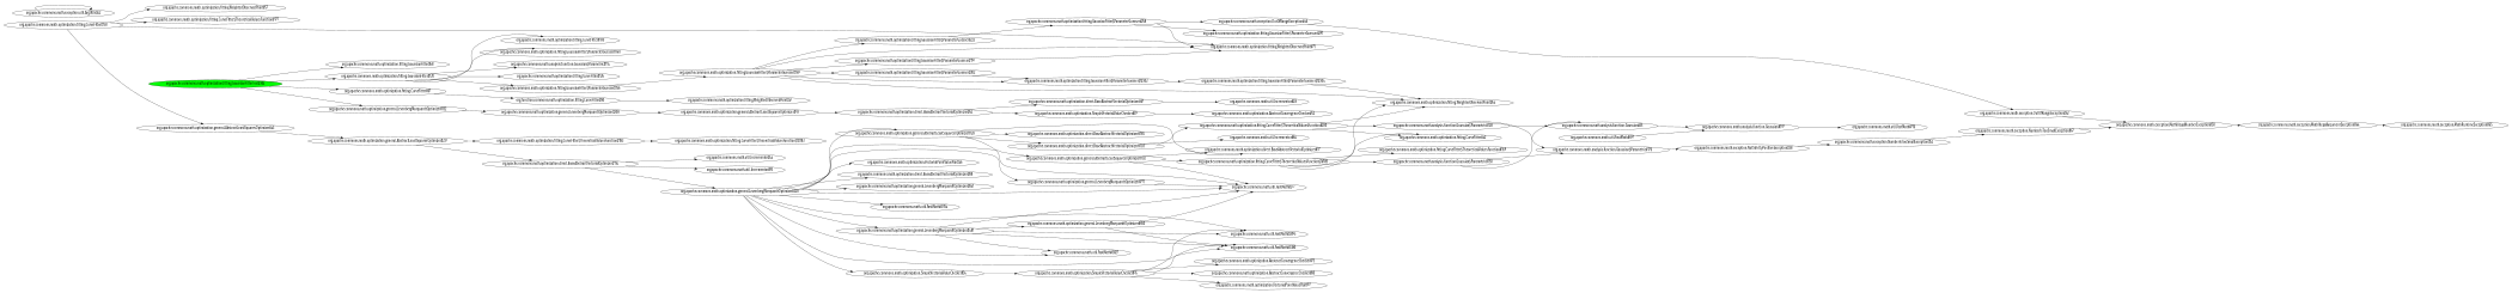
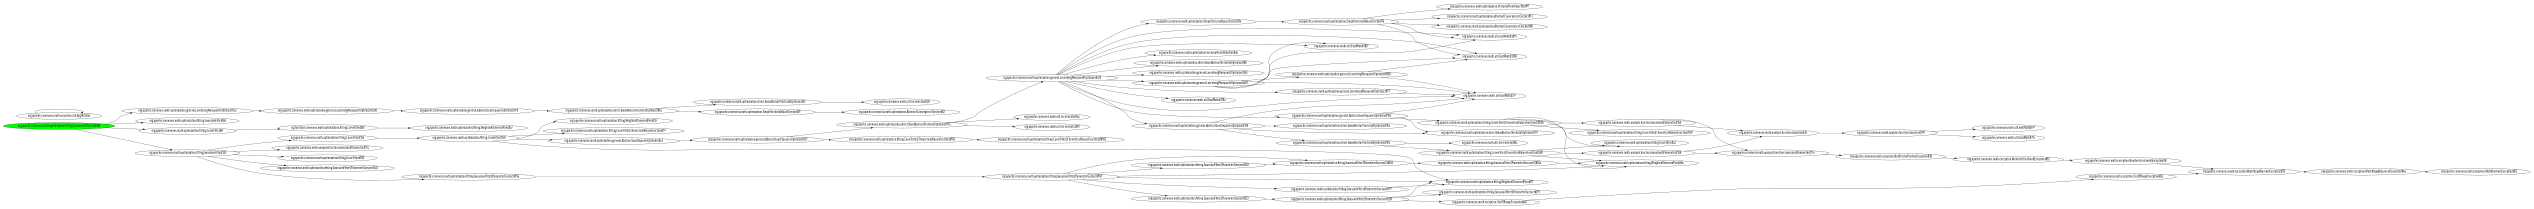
  digraph {
    fontname="Fira Sans"
    rankdir=LR
    node [fontname="Fira Sans"]
    edge [fontname="Fira Sans"]
    "org.apache.commons.math.optimization.fitting.GaussianFitterTest#302" [fillcolor=green style=filled]
    "org.apache.commons.math.optimization.general.LevenbergMarquardtOptimizer#152"
    "org.apache.commons.math.optimization.fitting.GaussianFitter#68"
    "org.apache.commons.math.optimization.fitting.CurveFitter#67"
    "org.apache.commons.math.optimization.fitting.GaussianFitter#120"
    "org.apache.commons.math.optimization.general.LevenbergMarquardtOptimizer#208"
    n7 [label="org.function.commons.math.optimization.fitting.CurveFitter#80"]
    "org.apache.commons.math.optimization.fitting.CurveFitter#100"
    "org.apache.commons.math.optimization.fitting.GaussianFitter$ParameterGuesser#140"
    "org.apache.commons.math.optimization.fitting.GaussianFitter$ParameterGuesser#156"
    "org.apache.commons.math.analysis.function.Gaussian$Parametric#114"
    "org.apache.commons.math.optimization.fitting.CurveFitter#126"
    "org.apache.commons.math.optimization.general.AbstractLeastSquaresOptimizer#78"
    "org.apache.commons.math.optimization.direct.BaseAbstractVectorialOptimizer#62"
    "org.apache.commons.math.optimization.SimpleVectorialValueChecker#39"
    "org.apache.commons.math.optimization.direct.BaseAbstractVectorialOptimizer#67"
    "org.apache.commons.math.optimization.AbstractConvergenceChecker#52"
    "org.apache.commons.math.util.Incrementor#28"
    "org.apache.commons.math.optimization.fitting.WeightedObservedPoint#47"
    "org.apache.commons.math.optimization.fitting.GaussianFitter$ParameterGuesser#169"
    "org.apache.commons.math.optimization.fitting.CurveFitter#150"
    "org.apache.commons.math.optimization.fitting.GaussianFitter$ParameterGuesser#302"
    "org.apache.commons.math.optimization.fitting.GaussianFitter$ParameterGuesser$1#302"
    "org.apache.commons.math.optimization.fitting.WeightedObservedPoint#64"
    "org.apache.commons.math.optimization.fitting.GaussianFitter$ParameterGuesser#197"
    "org.apache.commons.math.optimization.fitting.WeightedObservedPoint#71"
    "org.apache.commons.math.optimization.fitting.GaussianFitter$ParameterGuesser#223"
    "org.apache.commons.math.optimization.fitting.GaussianFitter$ParameterGuesser$1#304"
    "org.apache.commons.math.optimization.fitting.GaussianFitter$ParameterGuesser#258"
    "org.apache.commons.math.optimization.fitting.GaussianFitter$ParameterGuesser#291"
    "org.apache.commons.math.exception.OutOfRangeException#46"
    "org.apache.commons.math.exception.OutOfRangeException#62"
    "org.apache.commons.math.exception.MathIllegalNumberException#50"
    "org.apache.commons.math.exception.MathIllegalArgumentException#44"
    "org.apache.commons.math.exception.MathRuntimeException#65"
    "org.apache.commons.math.exception.util.ArgUtils#42"
    "org.apache.commons.math.optimization.fitting.WeightedObservedPoint#57"
    "org.apache.commons.math.optimization.fitting.CurveFitter$TheoreticalValuesFunction#177"
    "org.apache.commons.math.optimization.general.AbstractLeastSquaresOptimizer#43"
    "org.apache.commons.math.optimization.general.AbstractLeastSquaresOptimizer#237"
    "org.apache.commons.math.optimization.fitting.CurveFitter$TheoreticalValuesFunction#183"
    "org.apache.commons.math.optimization.direct.BaseAbstractVectorialOptimizer#114"
    "org.apache.commons.math.optimization.fitting.CurveFitter$TheoreticalValuesFunction$1#183"
    "org.apache.commons.math.util.Incrementor#44"
    "org.apache.commons.math.util.Incrementor#93"
    "org.apache.commons.math.optimization.general.LevenbergMarquardtOptimizer#220"
    "org.apache.commons.math.util.FastMath#3784"
    "org.apache.commons.math.optimization.general.AbstractLeastSquaresOptimizer#128"
    "org.apache.commons.math.util.FastMath#277"
    "org.apache.commons.math.optimization.VectorialPointValuePair#46"
    "org.apache.commons.math.optimization.direct.BaseAbstractVectorialOptimizer#88"
    "org.apache.commons.math.optimization.general.AbstractLeastSquaresOptimizer#102"
    "org.apache.commons.math.optimization.general.LevenbergMarquardtOptimizer#771"
    "org.apache.commons.math.optimization.general.LevenbergMarquardtOptimizer#841"
    "org.apache.commons.math.util.FastMath#3380"
    "org.apache.commons.math.util.FastMath#3895"
    "org.apache.commons.math.optimization.general.LevenbergMarquardtOptimizer#481"
    "org.apache.commons.math.util.FastMath#3827"
    "org.apache.commons.math.optimization.SimpleVectorialValueChecker#34"
    "org.apache.commons.math.optimization.direct.BaseAbstractVectorialOptimizer#103"
    "org.apache.commons.math.optimization.direct.BaseAbstractVectorialOptimizer#165"
    "org.apache.commons.math.optimization.direct.BaseAbstractVectorialOptimizer#171"
    "org.apache.commons.math.optimization.fitting.CurveFitter$TheoreticalValuesFunction$1#185"
    "org.apache.commons.math.optimization.general.LevenbergMarquardtOptimizer#650"
    "org.apache.commons.math.optimization.SimpleVectorialValueChecker#76"
    "org.apache.commons.math.util.Incrementor#84"
    "org.apache.commons.math.optimization.fitting.CurveFitter$TheoreticalValuesFunction#200"
    "org.apache.commons.math.optimization.fitting.CurveFitter#42"
    "org.apache.commons.math.analysis.function.Gaussian$Parametric#128"
    "org.apache.commons.math.analysis.function.Gaussian$Parametric#176"
    "org.apache.commons.math.analysis.function.Gaussian#35"
    "org.apache.commons.math.exception.NotStrictlyPositiveException#38"
    "org.apache.commons.math.analysis.function.Gaussian#197"
    "org.apache.commons.math.exception.NumberIsTooSmallException#52"
    "org.apache.commons.math.util.FastMath#697"
    "org.apache.commons.math.util.FastMath#716"
    "org.apache.commons.math.optimization.fitting.CurveFitter$TheoreticalValuesFunction#169"
    "org.apache.commons.math.analysis.function.Gaussian$Parametric#150"
    "org.apache.commons.math.optimization.VectorialPointValuePair#97"
    "org.apache.commons.math.optimization.AbstractConvergenceChecker#73"
    "org.apache.commons.math.optimization.AbstractConvergenceChecker#80"
    "org.apache.commons.math.exception.NumberIsTooSmallException#67"
    "org.apache.commons.math.optimization.fitting.GaussianFitterTest#302" -> "org.apache.commons.math.optimization.general.LevenbergMarquardtOptimizer#152"
    "org.apache.commons.math.optimization.fitting.GaussianFitterTest#302" -> "org.apache.commons.math.optimization.fitting.GaussianFitter#68"
    "org.apache.commons.math.optimization.fitting.GaussianFitterTest#302" -> "org.apache.commons.math.optimization.fitting.CurveFitter#67"
    "org.apache.commons.math.optimization.fitting.GaussianFitterTest#302" -> "org.apache.commons.math.optimization.fitting.GaussianFitter#120"
    "org.apache.commons.math.optimization.general.LevenbergMarquardtOptimizer#152" -> "org.apache.commons.math.optimization.general.LevenbergMarquardtOptimizer#208"
    "org.apache.commons.math.optimization.fitting.CurveFitter#67" -> n7
    "org.apache.commons.math.optimization.fitting.GaussianFitter#120" -> "org.apache.commons.math.optimization.fitting.CurveFitter#100"
    "org.apache.commons.math.optimization.fitting.GaussianFitter#120" -> "org.apache.commons.math.optimization.fitting.GaussianFitter$ParameterGuesser#140"
    "org.apache.commons.math.optimization.fitting.GaussianFitter#120" -> "org.apache.commons.math.optimization.fitting.GaussianFitter$ParameterGuesser#156"
    "org.apache.commons.math.optimization.fitting.GaussianFitter#120" -> "org.apache.commons.math.analysis.function.Gaussian$Parametric#114"
    "org.apache.commons.math.optimization.fitting.GaussianFitter#120" -> "org.apache.commons.math.optimization.fitting.CurveFitter#126"
    "org.apache.commons.math.optimization.general.LevenbergMarquardtOptimizer#208" -> "org.apache.commons.math.optimization.general.AbstractLeastSquaresOptimizer#78"
    n7 -> "org.apache.commons.math.optimization.fitting.WeightedObservedPoint#47"
    "org.apache.commons.math.optimization.fitting.GaussianFitter$ParameterGuesser#156" -> "org.apache.commons.math.optimization.fitting.GaussianFitter$ParameterGuesser#169"
+   "org.apache.commons.math.optimization.fitting.CurveFitter#126" -> "org.apache.commons.math.optimization.fitting.CurveFitter#150"
    "org.apache.commons.math.optimization.general.AbstractLeastSquaresOptimizer#78" -> "org.apache.commons.math.optimization.direct.BaseAbstractVectorialOptimizer#62"
    "org.apache.commons.math.optimization.direct.BaseAbstractVectorialOptimizer#62" -> "org.apache.commons.math.optimization.SimpleVectorialValueChecker#39"
    "org.apache.commons.math.optimization.direct.BaseAbstractVectorialOptimizer#62" -> "org.apache.commons.math.optimization.direct.BaseAbstractVectorialOptimizer#67"
    "org.apache.commons.math.optimization.SimpleVectorialValueChecker#39" -> "org.apache.commons.math.optimization.AbstractConvergenceChecker#52"
    "org.apache.commons.math.optimization.direct.BaseAbstractVectorialOptimizer#67" -> "org.apache.commons.math.util.Incrementor#28"
    "org.apache.commons.math.optimization.fitting.GaussianFitter$ParameterGuesser#169" -> "org.apache.commons.math.optimization.fitting.GaussianFitter$ParameterGuesser#302"
    "org.apache.commons.math.optimization.fitting.GaussianFitter$ParameterGuesser#169" -> "org.apache.commons.math.optimization.fitting.GaussianFitter$ParameterGuesser$1#302"
    "org.apache.commons.math.optimization.fitting.GaussianFitter$ParameterGuesser#169" -> "org.apache.commons.math.optimization.fitting.WeightedObservedPoint#64"
    "org.apache.commons.math.optimization.fitting.GaussianFitter$ParameterGuesser#169" -> "org.apache.commons.math.optimization.fitting.GaussianFitter$ParameterGuesser#197"
    "org.apache.commons.math.optimization.fitting.GaussianFitter$ParameterGuesser#169" -> "org.apache.commons.math.optimization.fitting.WeightedObservedPoint#71"
    "org.apache.commons.math.optimization.fitting.GaussianFitter$ParameterGuesser#169" -> "org.apache.commons.math.optimization.fitting.GaussianFitter$ParameterGuesser#223"
    "org.apache.commons.math.optimization.fitting.CurveFitter#150" -> "org.apache.commons.math.optimization.fitting.WeightedObservedPoint#71"
    "org.apache.commons.math.optimization.fitting.CurveFitter#150" -> "org.apache.commons.math.optimization.fitting.WeightedObservedPoint#57"
    "org.apache.commons.math.optimization.fitting.CurveFitter#150" -> "org.apache.commons.math.optimization.fitting.CurveFitter$TheoreticalValuesFunction#177"
    "org.apache.commons.math.optimization.fitting.CurveFitter#150" -> "org.apache.commons.math.optimization.general.AbstractLeastSquaresOptimizer#43"
    "org.apache.commons.math.optimization.fitting.GaussianFitter$ParameterGuesser#302" -> "org.apache.commons.math.optimization.fitting.GaussianFitter$ParameterGuesser$1#302"
    "org.apache.commons.math.optimization.fitting.GaussianFitter$ParameterGuesser$1#302" -> "org.apache.commons.math.optimization.fitting.GaussianFitter$ParameterGuesser$1#304"
    "org.apache.commons.math.optimization.fitting.GaussianFitter$ParameterGuesser#197" -> "org.apache.commons.math.optimization.fitting.WeightedObservedPoint#71"
    "org.apache.commons.math.optimization.fitting.GaussianFitter$ParameterGuesser#223" -> "org.apache.commons.math.optimization.fitting.GaussianFitter$ParameterGuesser#258"
    "org.apache.commons.math.optimization.fitting.GaussianFitter$ParameterGuesser$1#304" -> "org.apache.commons.math.optimization.fitting.WeightedObservedPoint#64"
    "org.apache.commons.math.optimization.fitting.GaussianFitter$ParameterGuesser#258" -> "org.apache.commons.math.optimization.fitting.WeightedObservedPoint#71"
    "org.apache.commons.math.optimization.fitting.GaussianFitter$ParameterGuesser#258" -> "org.apache.commons.math.optimization.fitting.GaussianFitter$ParameterGuesser#291"
    "org.apache.commons.math.optimization.fitting.GaussianFitter$ParameterGuesser#258" -> "org.apache.commons.math.exception.OutOfRangeException#46"
    "org.apache.commons.math.exception.OutOfRangeException#46" -> "org.apache.commons.math.exception.OutOfRangeException#62"
    "org.apache.commons.math.exception.OutOfRangeException#62" -> "org.apache.commons.math.exception.MathIllegalNumberException#50"
    "org.apache.commons.math.exception.MathIllegalNumberException#50" -> "org.apache.commons.math.exception.MathIllegalArgumentException#44"
    "org.apache.commons.math.exception.MathIllegalArgumentException#44" -> "org.apache.commons.math.exception.MathRuntimeException#65"
    "org.apache.commons.math.exception.util.ArgUtils#42" -> "org.apache.commons.math.exception.util.ArgUtils#42"
    "org.apache.commons.math.optimization.general.AbstractLeastSquaresOptimizer#43" -> "org.apache.commons.math.optimization.general.AbstractLeastSquaresOptimizer#237"
    "org.apache.commons.math.optimization.general.AbstractLeastSquaresOptimizer#237" -> "org.apache.commons.math.optimization.fitting.CurveFitter$TheoreticalValuesFunction#183"
    "org.apache.commons.math.optimization.general.AbstractLeastSquaresOptimizer#237" -> "org.apache.commons.math.optimization.direct.BaseAbstractVectorialOptimizer#114"
    "org.apache.commons.math.optimization.fitting.CurveFitter$TheoreticalValuesFunction#183" -> "org.apache.commons.math.optimization.fitting.CurveFitter$TheoreticalValuesFunction$1#183"
    "org.apache.commons.math.optimization.direct.BaseAbstractVectorialOptimizer#114" -> "org.apache.commons.math.util.Incrementor#44"
    "org.apache.commons.math.optimization.direct.BaseAbstractVectorialOptimizer#114" -> "org.apache.commons.math.util.Incrementor#93"
    "org.apache.commons.math.optimization.direct.BaseAbstractVectorialOptimizer#114" -> "org.apache.commons.math.optimization.general.LevenbergMarquardtOptimizer#220"
    "org.apache.commons.math.optimization.general.LevenbergMarquardtOptimizer#220" -> "org.apache.commons.math.util.FastMath#3784"
    "org.apache.commons.math.optimization.general.LevenbergMarquardtOptimizer#220" -> "org.apache.commons.math.optimization.general.AbstractLeastSquaresOptimizer#128"
    "org.apache.commons.math.optimization.general.LevenbergMarquardtOptimizer#220" -> "org.apache.commons.math.util.FastMath#277"
    "org.apache.commons.math.optimization.general.LevenbergMarquardtOptimizer#220" -> "org.apache.commons.math.optimization.VectorialPointValuePair#46"
    "org.apache.commons.math.optimization.general.LevenbergMarquardtOptimizer#220" -> "org.apache.commons.math.optimization.direct.BaseAbstractVectorialOptimizer#88"
    "org.apache.commons.math.optimization.general.LevenbergMarquardtOptimizer#220" -> "org.apache.commons.math.optimization.general.AbstractLeastSquaresOptimizer#102"
    "org.apache.commons.math.optimization.general.LevenbergMarquardtOptimizer#220" -> "org.apache.commons.math.optimization.general.LevenbergMarquardtOptimizer#771"
    "org.apache.commons.math.optimization.general.LevenbergMarquardtOptimizer#220" -> "org.apache.commons.math.optimization.general.LevenbergMarquardtOptimizer#841"
    "org.apache.commons.math.optimization.general.LevenbergMarquardtOptimizer#220" -> "org.apache.commons.math.util.FastMath#3380"
    "org.apache.commons.math.optimization.general.LevenbergMarquardtOptimizer#220" -> "org.apache.commons.math.util.FastMath#3895"
    "org.apache.commons.math.optimization.general.LevenbergMarquardtOptimizer#220" -> "org.apache.commons.math.optimization.general.LevenbergMarquardtOptimizer#481"
    "org.apache.commons.math.optimization.general.LevenbergMarquardtOptimizer#220" -> "org.apache.commons.math.util.FastMath#3827"
    "org.apache.commons.math.optimization.general.LevenbergMarquardtOptimizer#220" -> "org.apache.commons.math.optimization.SimpleVectorialValueChecker#34"
    "org.apache.commons.math.optimization.general.AbstractLeastSquaresOptimizer#128" -> "org.apache.commons.math.util.FastMath#277"
    "org.apache.commons.math.optimization.general.AbstractLeastSquaresOptimizer#128" -> "org.apache.commons.math.optimization.direct.BaseAbstractVectorialOptimizer#103"
    "org.apache.commons.math.optimization.general.AbstractLeastSquaresOptimizer#128" -> "org.apache.commons.math.optimization.direct.BaseAbstractVectorialOptimizer#165"
    "org.apache.commons.math.optimization.general.AbstractLeastSquaresOptimizer#128" -> "org.apache.commons.math.optimization.direct.BaseAbstractVectorialOptimizer#171"
    "org.apache.commons.math.optimization.general.AbstractLeastSquaresOptimizer#102" -> "org.apache.commons.math.util.FastMath#277"
    "org.apache.commons.math.optimization.general.AbstractLeastSquaresOptimizer#102" -> "org.apache.commons.math.optimization.direct.BaseAbstractVectorialOptimizer#171"
    "org.apache.commons.math.optimization.general.AbstractLeastSquaresOptimizer#102" -> "org.apache.commons.math.optimization.fitting.CurveFitter$TheoreticalValuesFunction$1#185"
    "org.apache.commons.math.optimization.general.LevenbergMarquardtOptimizer#771" -> "org.apache.commons.math.util.FastMath#277"
    "org.apache.commons.math.optimization.general.LevenbergMarquardtOptimizer#481" -> "org.apache.commons.math.util.FastMath#277"
    "org.apache.commons.math.optimization.general.LevenbergMarquardtOptimizer#481" -> "org.apache.commons.math.util.FastMath#3380"
    "org.apache.commons.math.optimization.general.LevenbergMarquardtOptimizer#481" -> "org.apache.commons.math.util.FastMath#3895"
    "org.apache.commons.math.optimization.general.LevenbergMarquardtOptimizer#481" -> "org.apache.commons.math.util.FastMath#3827"
    "org.apache.commons.math.optimization.general.LevenbergMarquardtOptimizer#481" -> "org.apache.commons.math.optimization.general.LevenbergMarquardtOptimizer#650"
    "org.apache.commons.math.optimization.SimpleVectorialValueChecker#34" -> "org.apache.commons.math.optimization.SimpleVectorialValueChecker#76"
    "org.apache.commons.math.optimization.direct.BaseAbstractVectorialOptimizer#103" -> "org.apache.commons.math.util.Incrementor#84"
    "org.apache.commons.math.optimization.direct.BaseAbstractVectorialOptimizer#103" -> "org.apache.commons.math.optimization.fitting.CurveFitter$TheoreticalValuesFunction#200"
    "org.apache.commons.math.optimization.fitting.CurveFitter$TheoreticalValuesFunction$1#185" -> "org.apache.commons.math.optimization.fitting.WeightedObservedPoint#64"
    "org.apache.commons.math.optimization.fitting.CurveFitter$TheoreticalValuesFunction$1#185" -> "org.apache.commons.math.optimization.fitting.CurveFitter#42"
    "org.apache.commons.math.optimization.fitting.CurveFitter$TheoreticalValuesFunction$1#185" -> "org.apache.commons.math.optimization.fitting.CurveFitter$TheoreticalValuesFunction#169"
    "org.apache.commons.math.optimization.fitting.CurveFitter$TheoreticalValuesFunction$1#185" -> "org.apache.commons.math.analysis.function.Gaussian$Parametric#150"
    "org.apache.commons.math.optimization.general.LevenbergMarquardtOptimizer#650" -> "org.apache.commons.math.util.FastMath#277"
    "org.apache.commons.math.optimization.general.LevenbergMarquardtOptimizer#650" -> "org.apache.commons.math.util.FastMath#3380"
    "org.apache.commons.math.optimization.SimpleVectorialValueChecker#76" -> "org.apache.commons.math.util.FastMath#3380"
    "org.apache.commons.math.optimization.SimpleVectorialValueChecker#76" -> "org.apache.commons.math.util.FastMath#3895"
    "org.apache.commons.math.optimization.SimpleVectorialValueChecker#76" -> "org.apache.commons.math.optimization.VectorialPointValuePair#97"
    "org.apache.commons.math.optimization.SimpleVectorialValueChecker#76" -> "org.apache.commons.math.optimization.AbstractConvergenceChecker#73"
    "org.apache.commons.math.optimization.SimpleVectorialValueChecker#76" -> "org.apache.commons.math.optimization.AbstractConvergenceChecker#80"
    "org.apache.commons.math.optimization.fitting.CurveFitter$TheoreticalValuesFunction#200" -> "org.apache.commons.math.optimization.fitting.WeightedObservedPoint#64"
    "org.apache.commons.math.optimization.fitting.CurveFitter$TheoreticalValuesFunction#200" -> "org.apache.commons.math.optimization.fitting.CurveFitter#42"
    "org.apache.commons.math.optimization.fitting.CurveFitter$TheoreticalValuesFunction#200" -> "org.apache.commons.math.analysis.function.Gaussian$Parametric#128"
    "org.apache.commons.math.analysis.function.Gaussian$Parametric#128" -> "org.apache.commons.math.analysis.function.Gaussian$Parametric#176"
    "org.apache.commons.math.analysis.function.Gaussian$Parametric#128" -> "org.apache.commons.math.analysis.function.Gaussian#35"
    "org.apache.commons.math.analysis.function.Gaussian$Parametric#176" -> "org.apache.commons.math.exception.NotStrictlyPositiveException#38"
    "org.apache.commons.math.analysis.function.Gaussian#35" -> "org.apache.commons.math.analysis.function.Gaussian#197"
    "org.apache.commons.math.exception.NotStrictlyPositiveException#38" -> "org.apache.commons.math.exception.NumberIsTooSmallException#52"
-   "org.apache.commons.math.util.FastMath#697" -> "org.apache.commons.math.analysis.function.Gaussian#197"
+   "org.apache.commons.math.analysis.function.Gaussian#197" -> "org.apache.commons.math.util.FastMath#697"
    "org.apache.commons.math.analysis.function.Gaussian#197" -> "org.apache.commons.math.util.FastMath#716"
    "org.apache.commons.math.exception.NumberIsTooSmallException#52" -> "org.apache.commons.math.exception.NumberIsTooSmallException#67"
    "org.apache.commons.math.analysis.function.Gaussian$Parametric#150" -> "org.apache.commons.math.analysis.function.Gaussian$Parametric#176"
    "org.apache.commons.math.analysis.function.Gaussian$Parametric#150" -> "org.apache.commons.math.analysis.function.Gaussian#35"
    "org.apache.commons.math.exception.NumberIsTooSmallException#67" -> "org.apache.commons.math.exception.MathIllegalNumberException#50"
  }
